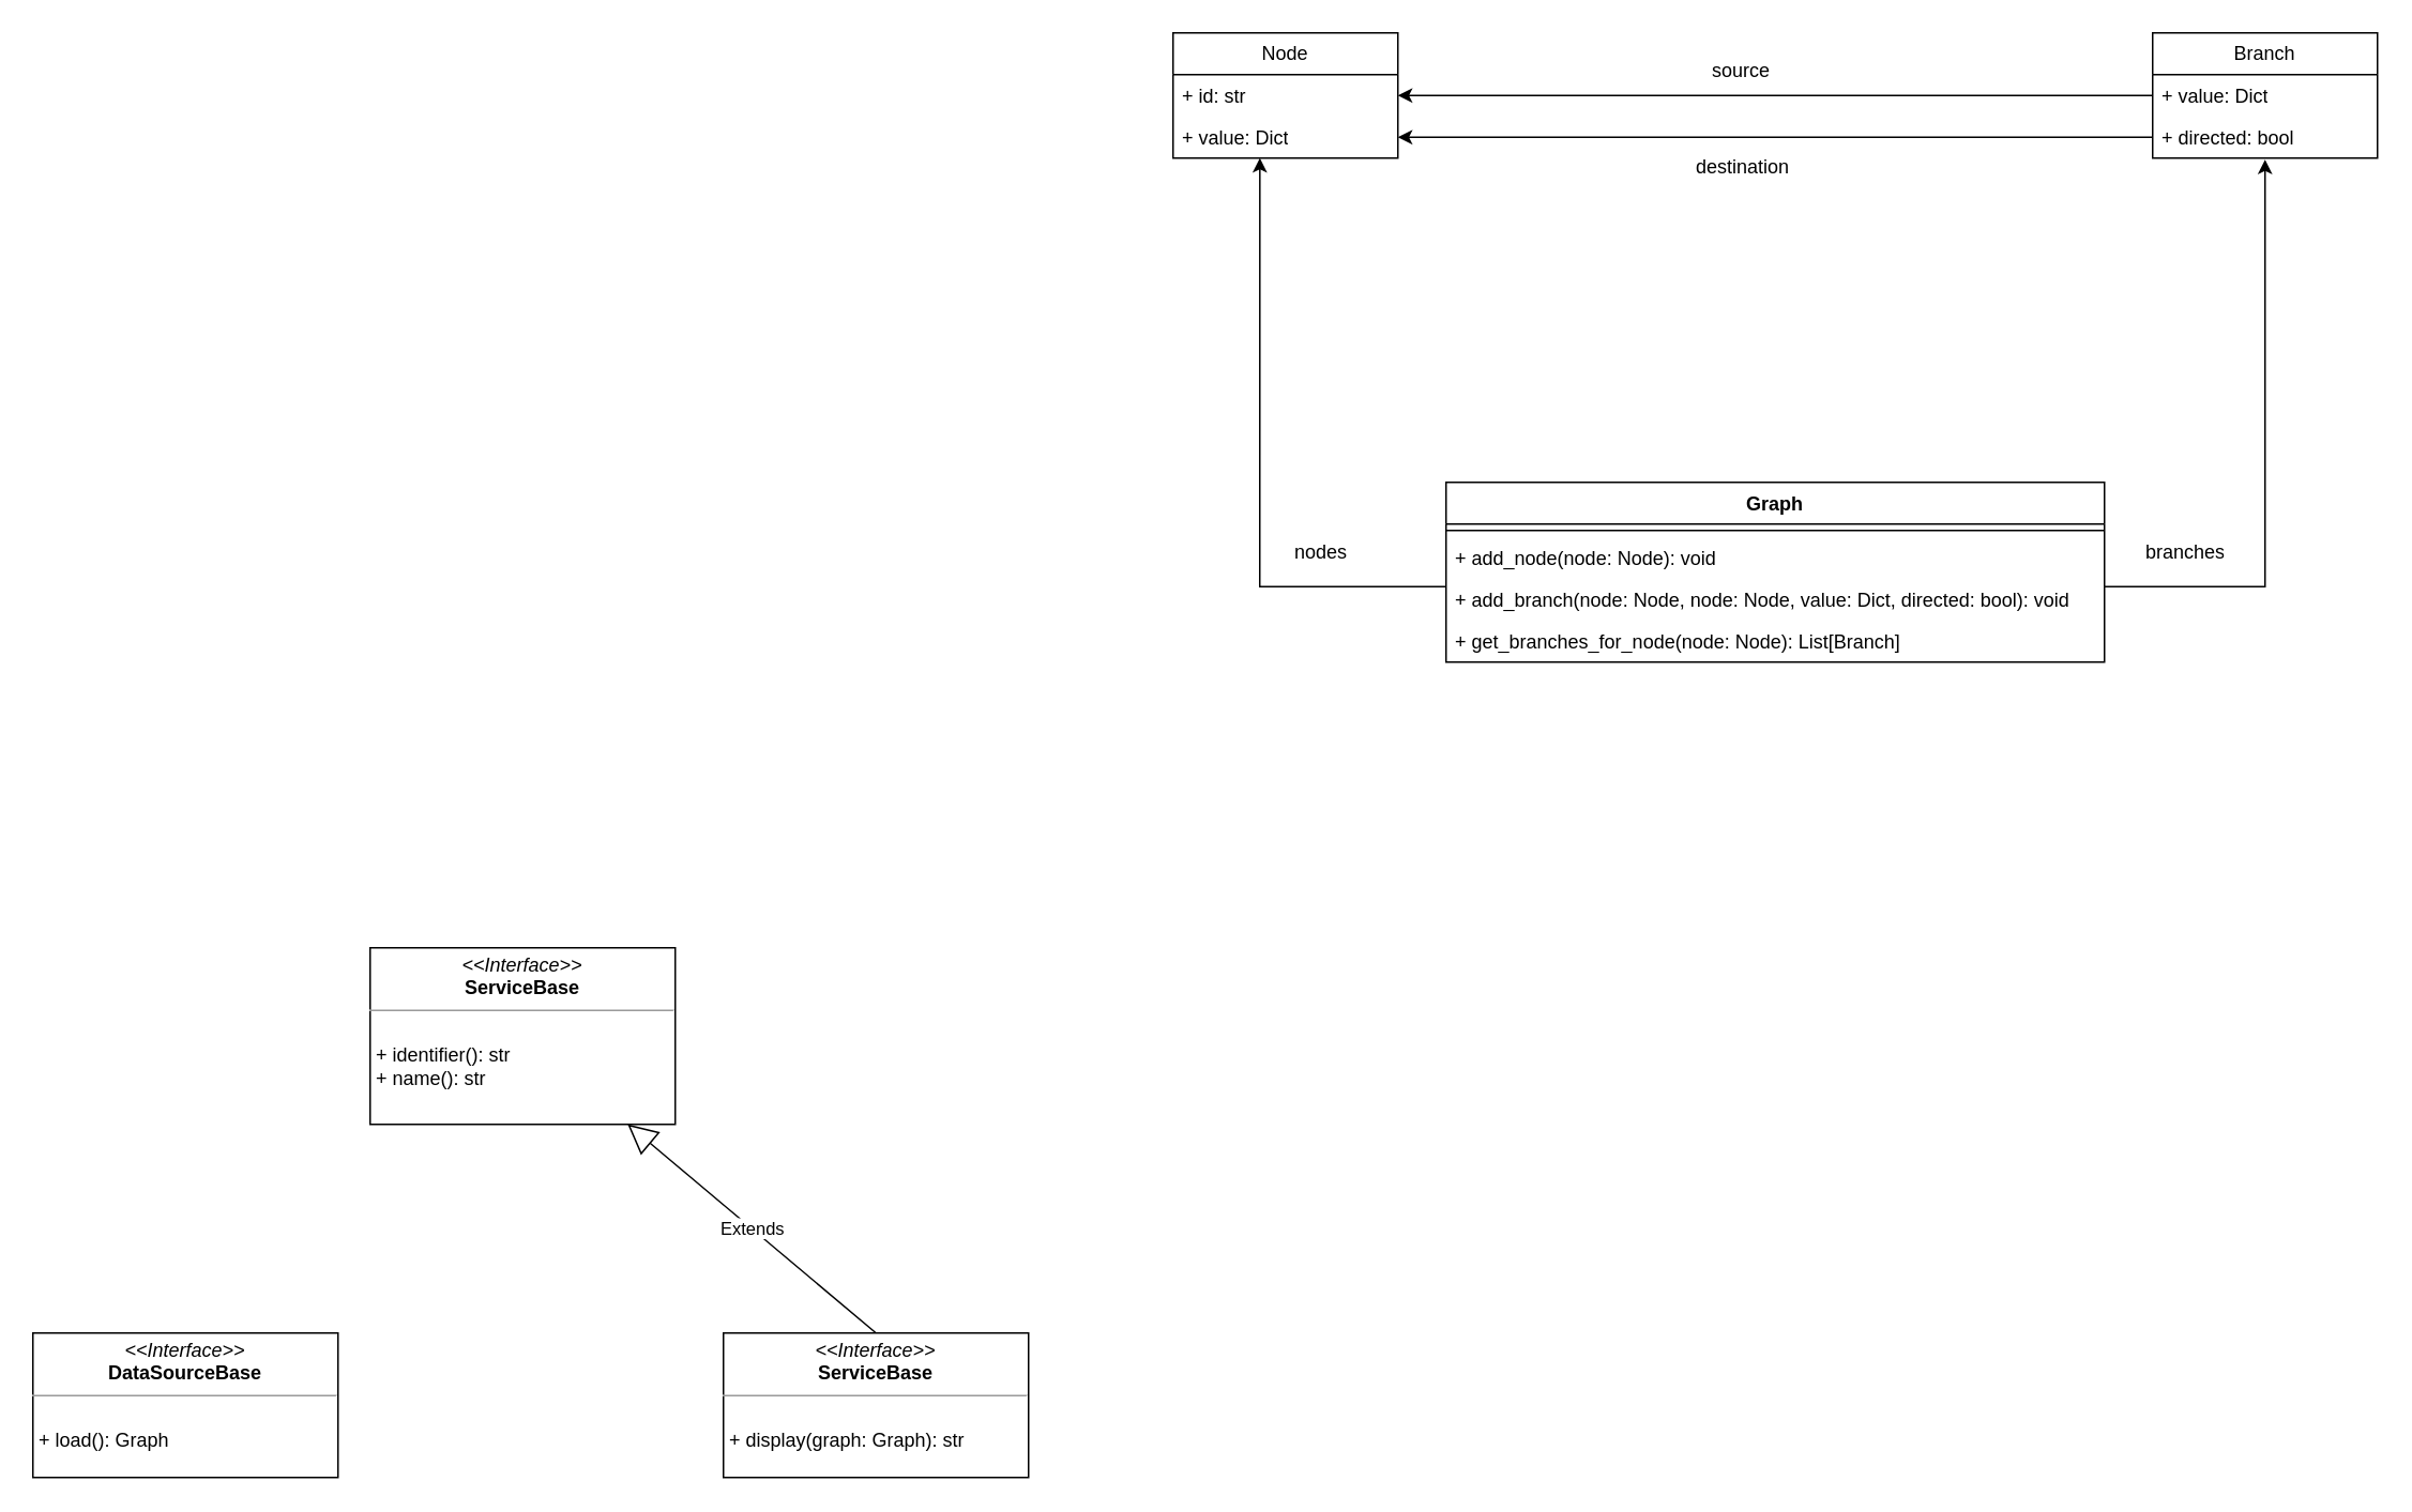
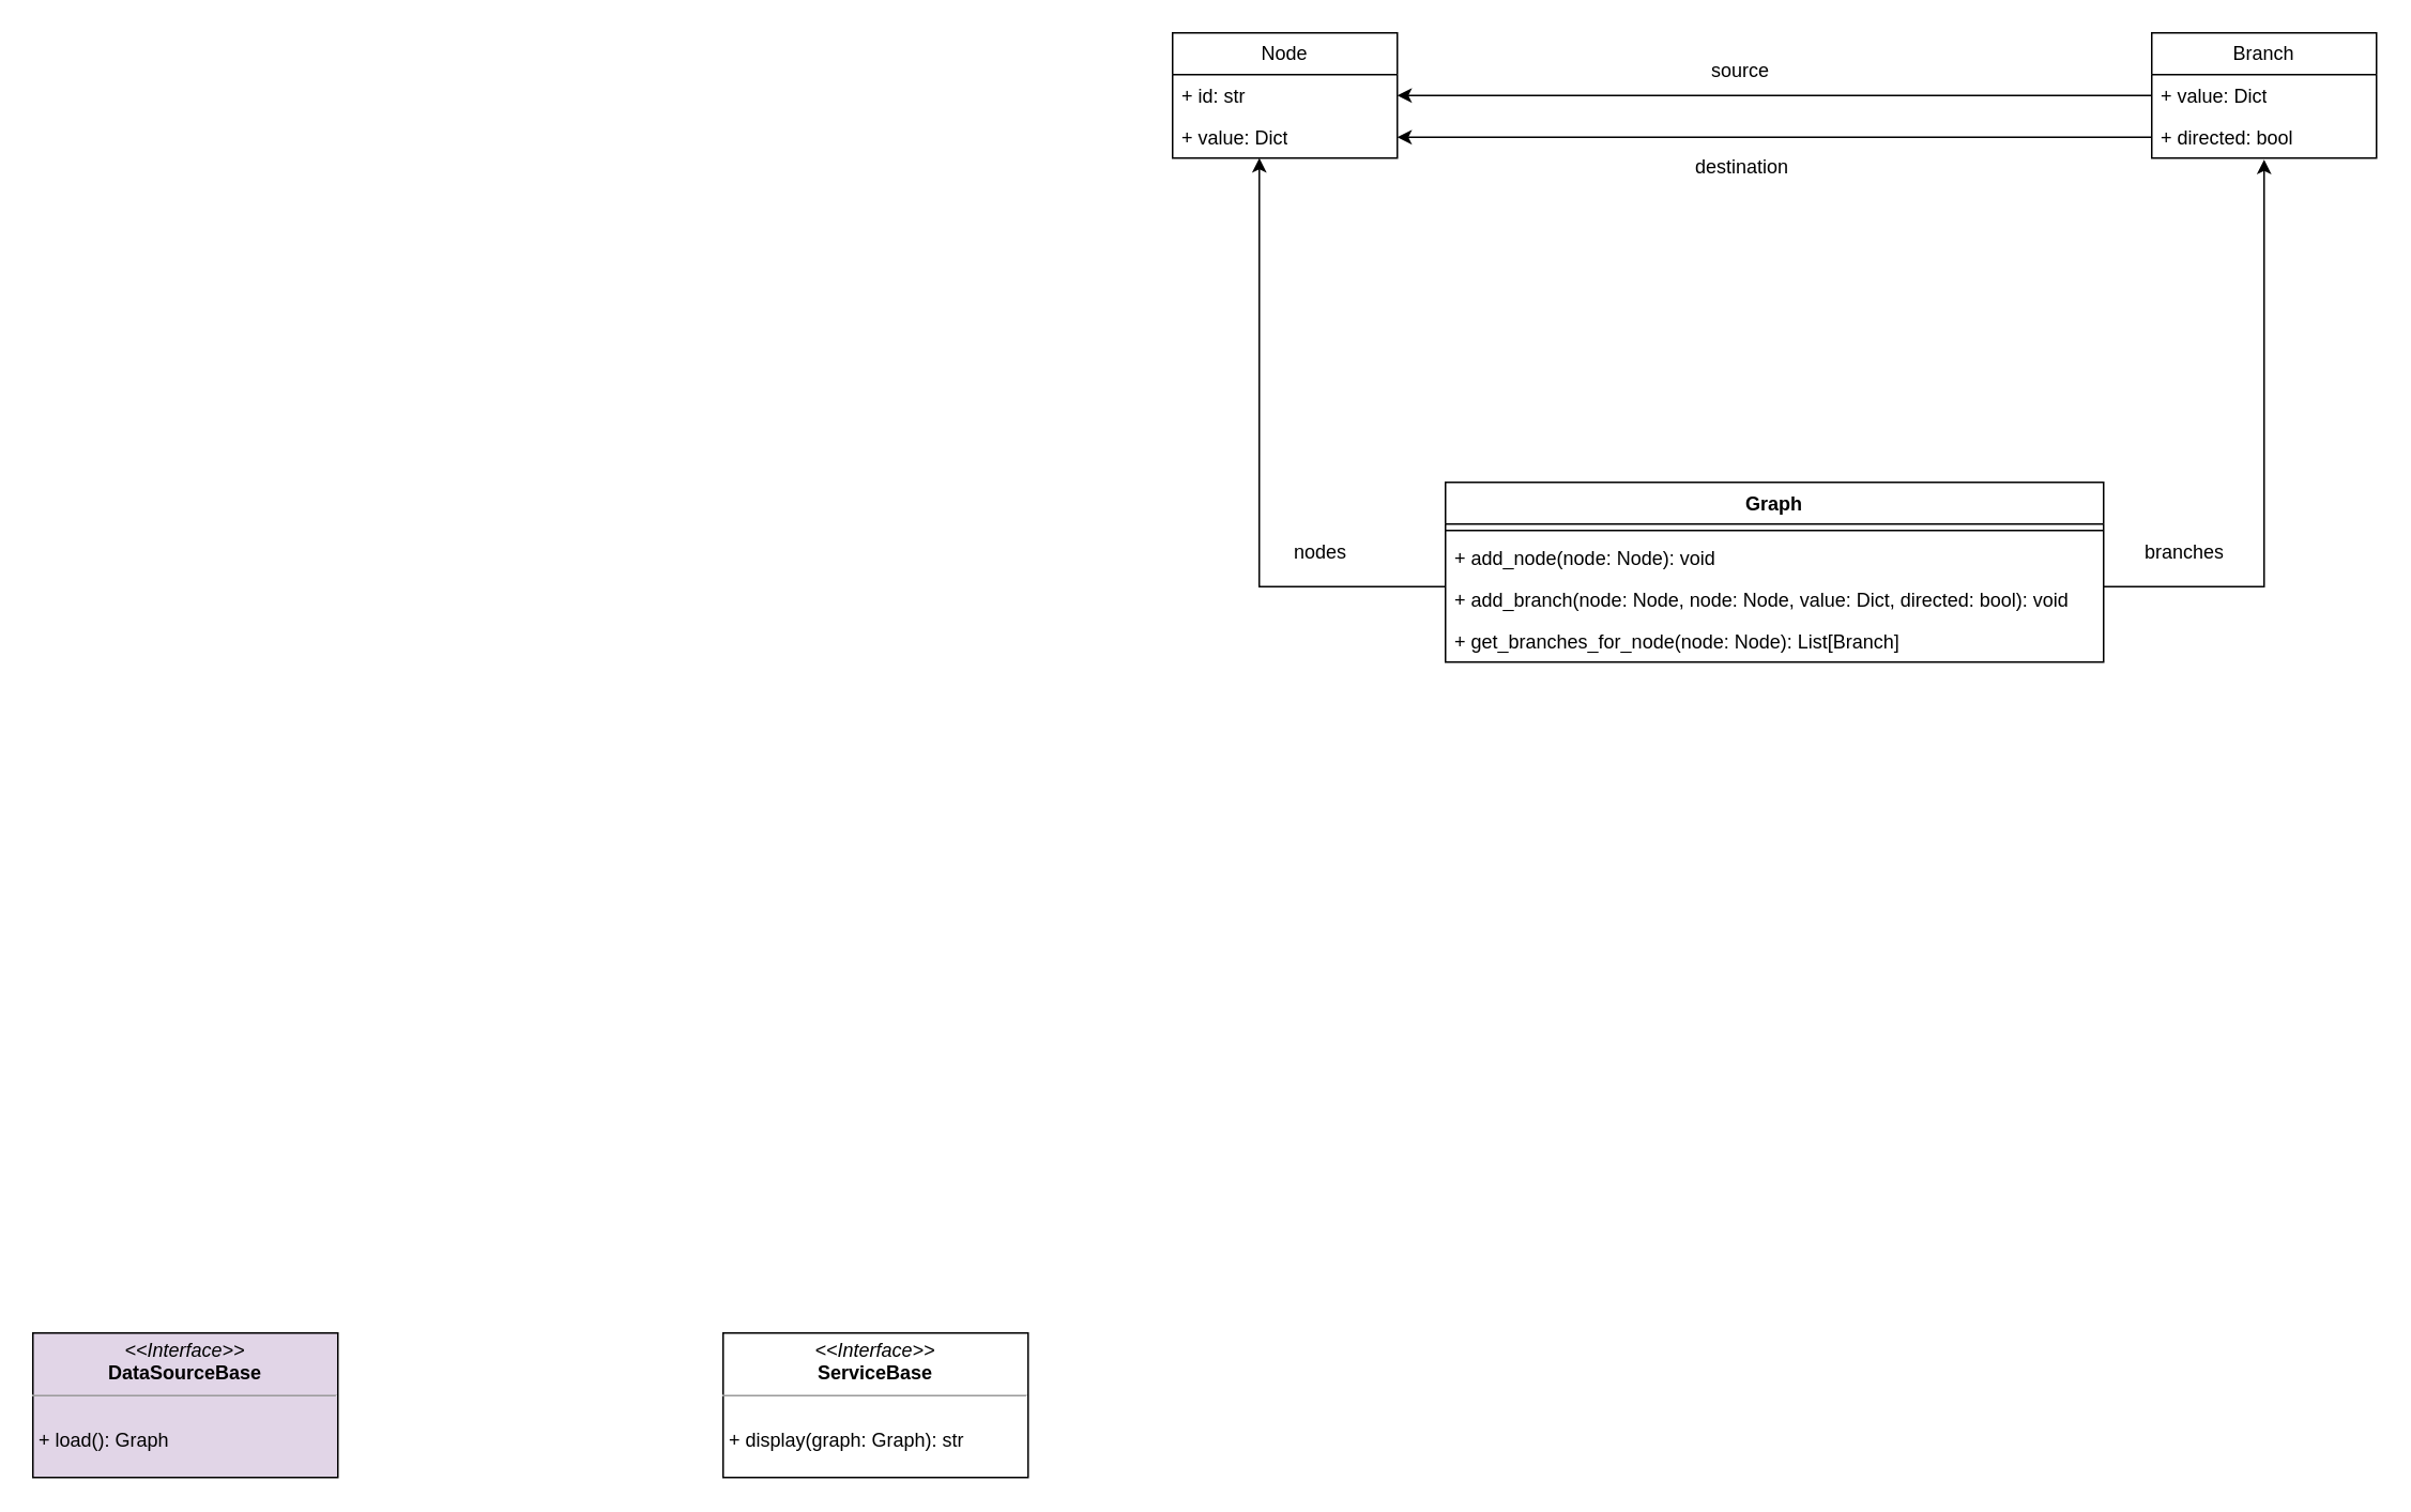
  <mxCell id="0" />
  <mxCell id="1" parent="0" />
  <mxCell id="2" value="Node" style="swimlane;fontStyle=0;childLayout=stackLayout;horizontal=1;startSize=26;fillColor=none;horizontalStack=0;resizeParent=1;resizeParentMax=0;resizeLast=0;collapsible=1;marginBottom=0;whiteSpace=wrap;html=1;" vertex="1" parent="1"><mxGeometry x="730" y="20" width="140" height="78" as="geometry" /></mxCell>
  <mxCell id="3" value="+ id: str" style="text;strokeColor=none;fillColor=none;align=left;verticalAlign=top;spacingLeft=4;spacingRight=4;overflow=hidden;rotatable=0;points=[[0,0.5],[1,0.5]];portConstraint=eastwest;whiteSpace=wrap;html=1;" vertex="1" parent="2"><mxGeometry y="26" width="140" height="26" as="geometry" /></mxCell>
  <mxCell id="4" value="+ value: Dict" style="text;strokeColor=none;fillColor=none;align=left;verticalAlign=top;spacingLeft=4;spacingRight=4;overflow=hidden;rotatable=0;points=[[0,0.5],[1,0.5]];portConstraint=eastwest;whiteSpace=wrap;html=1;" vertex="1" parent="2"><mxGeometry y="52" width="140" height="26" as="geometry" /></mxCell>
  <mxCell id="5" value="Branch" style="swimlane;fontStyle=0;childLayout=stackLayout;horizontal=1;startSize=26;fillColor=none;horizontalStack=0;resizeParent=1;resizeParentMax=0;resizeLast=0;collapsible=1;marginBottom=0;whiteSpace=wrap;html=1;" vertex="1" parent="1"><mxGeometry x="1340" y="20" width="140" height="78" as="geometry" /></mxCell>
  <mxCell id="6" value="+ value: Dict&lt;br&gt;" style="text;strokeColor=none;fillColor=none;align=left;verticalAlign=top;spacingLeft=4;spacingRight=4;overflow=hidden;rotatable=0;points=[[0,0.5],[1,0.5]];portConstraint=eastwest;whiteSpace=wrap;html=1;" vertex="1" parent="5"><mxGeometry y="26" width="140" height="26" as="geometry" /></mxCell>
  <mxCell id="7" value="+ directed: bool" style="text;strokeColor=none;fillColor=none;align=left;verticalAlign=top;spacingLeft=4;spacingRight=4;overflow=hidden;rotatable=0;points=[[0,0.5],[1,0.5]];portConstraint=eastwest;whiteSpace=wrap;html=1;" vertex="1" parent="5"><mxGeometry y="52" width="140" height="26" as="geometry" /></mxCell>
  <mxCell id="8" value="Graph" style="swimlane;fontStyle=1;align=center;verticalAlign=top;childLayout=stackLayout;horizontal=1;startSize=26;horizontalStack=0;resizeParent=1;resizeParentMax=0;resizeLast=0;collapsible=1;marginBottom=0;whiteSpace=wrap;html=1;" vertex="1" parent="1"><mxGeometry x="900" y="300" width="410" height="112" as="geometry" /></mxCell>
  <mxCell id="9" value="" style="line;strokeWidth=1;fillColor=none;align=left;verticalAlign=middle;spacingTop=-1;spacingLeft=3;spacingRight=3;rotatable=0;labelPosition=right;points=[];portConstraint=eastwest;strokeColor=inherit;" vertex="1" parent="8"><mxGeometry y="26" width="410" height="8" as="geometry" /></mxCell>
  <mxCell id="10" value="+ add_node(node: Node): void" style="text;strokeColor=none;fillColor=none;align=left;verticalAlign=top;spacingLeft=4;spacingRight=4;overflow=hidden;rotatable=0;points=[[0,0.5],[1,0.5]];portConstraint=eastwest;whiteSpace=wrap;html=1;" vertex="1" parent="8"><mxGeometry y="34" width="410" height="26" as="geometry" /></mxCell>
  <mxCell id="11" value="+ add_branch(node: Node, node: Node, value: Dict, directed: bool): void" style="text;strokeColor=none;fillColor=none;align=left;verticalAlign=top;spacingLeft=4;spacingRight=4;overflow=hidden;rotatable=0;points=[[0,0.5],[1,0.5]];portConstraint=eastwest;whiteSpace=wrap;html=1;" vertex="1" parent="8"><mxGeometry y="60" width="410" height="26" as="geometry" /></mxCell>
  <mxCell id="12" value="+ get_branches_for_node(node: Node): List[Branch]" style="text;strokeColor=none;fillColor=none;align=left;verticalAlign=top;spacingLeft=4;spacingRight=4;overflow=hidden;rotatable=0;points=[[0,0.5],[1,0.5]];portConstraint=eastwest;whiteSpace=wrap;html=1;" vertex="1" parent="8"><mxGeometry y="86" width="410" height="26" as="geometry" /></mxCell>
  <mxCell id="13" style="edgeStyle=orthogonalEdgeStyle;rounded=0;orthogonalLoop=1;jettySize=auto;html=1;entryX=0.386;entryY=1;entryDx=0;entryDy=0;entryPerimeter=0;" edge="1" parent="1" target="4"><mxGeometry relative="1" as="geometry"><mxPoint x="900" y="365" as="sourcePoint" /><Array as="points"><mxPoint x="784" y="365" /></Array></mxGeometry></mxCell>
  <mxCell id="14" style="edgeStyle=orthogonalEdgeStyle;rounded=0;orthogonalLoop=1;jettySize=auto;html=1;entryX=0.5;entryY=1.038;entryDx=0;entryDy=0;entryPerimeter=0;" edge="1" parent="1" target="7"><mxGeometry relative="1" as="geometry"><mxPoint x="1310" y="365" as="sourcePoint" /><Array as="points"><mxPoint x="1410" y="365" /></Array></mxGeometry></mxCell>
  <mxCell id="15" value="source" style="text;strokeColor=none;fillColor=none;align=left;verticalAlign=top;spacingLeft=4;spacingRight=4;overflow=hidden;rotatable=0;points=[[0,0.5],[1,0.5]];portConstraint=eastwest;whiteSpace=wrap;html=1;" vertex="1" parent="1"><mxGeometry x="1060" y="30" width="140" height="26" as="geometry" /></mxCell>
  <mxCell id="16" value="destination" style="text;strokeColor=none;fillColor=none;align=left;verticalAlign=top;spacingLeft=4;spacingRight=4;overflow=hidden;rotatable=0;points=[[0,0.5],[1,0.5]];portConstraint=eastwest;whiteSpace=wrap;html=1;" vertex="1" parent="1"><mxGeometry x="1050" y="90" width="140" height="26" as="geometry" /></mxCell>
  <mxCell id="17" style="edgeStyle=orthogonalEdgeStyle;rounded=0;orthogonalLoop=1;jettySize=auto;html=1;entryX=1;entryY=0.5;entryDx=0;entryDy=0;" edge="1" parent="1" source="6" target="3"><mxGeometry relative="1" as="geometry" /></mxCell>
  <mxCell id="18" style="edgeStyle=orthogonalEdgeStyle;rounded=0;orthogonalLoop=1;jettySize=auto;html=1;entryX=1;entryY=0.5;entryDx=0;entryDy=0;" edge="1" parent="1" source="7" target="4"><mxGeometry relative="1" as="geometry" /></mxCell>
  <mxCell id="19" value="nodes" style="text;strokeColor=none;fillColor=none;align=left;verticalAlign=top;spacingLeft=4;spacingRight=4;overflow=hidden;rotatable=0;points=[[0,0.5],[1,0.5]];portConstraint=eastwest;whiteSpace=wrap;html=1;" vertex="1" parent="1"><mxGeometry x="800" y="330" width="140" height="26" as="geometry" /></mxCell>
  <mxCell id="20" value="branches" style="text;strokeColor=none;fillColor=none;align=left;verticalAlign=top;spacingLeft=4;spacingRight=4;overflow=hidden;rotatable=0;points=[[0,0.5],[1,0.5]];portConstraint=eastwest;whiteSpace=wrap;html=1;" vertex="1" parent="1"><mxGeometry x="1330" y="330" width="70" height="26" as="geometry" /></mxCell>
- <mxCell id="21" value="Extends" style="endArrow=block;endSize=16;endFill=0;html=1;rounded=0;exitX=0.5;exitY=0;exitDx=0;exitDy=0;" edge="1" parent="1" source="24" target="22"><mxGeometry width="160" relative="1" as="geometry"><mxPoint x="720" y="580" as="sourcePoint" /><mxPoint x="880" y="580" as="targetPoint" /></mxGeometry></mxCell>
- <mxCell id="22" value="&lt;p style=&quot;margin:0px;margin-top:4px;text-align:center;&quot;&gt;&lt;i&gt;&amp;lt;&amp;lt;Interface&amp;gt;&amp;gt;&lt;/i&gt;&lt;br&gt;&lt;b&gt;ServiceBase&lt;/b&gt;&lt;/p&gt;&lt;hr size=&quot;1&quot;&gt;&lt;p style=&quot;margin:0px;margin-left:4px;&quot;&gt;&lt;br&gt;&lt;/p&gt;&lt;p style=&quot;margin:0px;margin-left:4px;&quot;&gt;+ identifier(): str&lt;br&gt;+ name(): str&lt;/p&gt;" style="verticalAlign=top;align=left;overflow=fill;fontSize=12;fontFamily=Helvetica;html=1;whiteSpace=wrap;" vertex="1" parent="1"><mxGeometry x="230" y="590" width="190" height="110" as="geometry" /></mxCell>
- <mxCell id="23" value="&lt;p style=&quot;margin:0px;margin-top:4px;text-align:center;&quot;&gt;&lt;i&gt;&amp;lt;&amp;lt;Interface&amp;gt;&amp;gt;&lt;/i&gt;&lt;br&gt;&lt;b&gt;DataSourceBase&lt;/b&gt;&lt;/p&gt;&lt;hr size=&quot;1&quot;&gt;&lt;p style=&quot;margin:0px;margin-left:4px;&quot;&gt;&lt;br&gt;&lt;/p&gt;&lt;p style=&quot;margin:0px;margin-left:4px;&quot;&gt;+ load(): Graph&lt;br&gt;&lt;/p&gt;" style="verticalAlign=top;align=left;overflow=fill;fontSize=12;fontFamily=Helvetica;html=1;whiteSpace=wrap;" vertex="1" parent="1"><mxGeometry x="20" y="830" width="190" height="90" as="geometry" /></mxCell>
+ <mxCell id="23" value="&lt;p style=&quot;margin:0px;margin-top:4px;text-align:center;&quot;&gt;&lt;i&gt;&amp;lt;&amp;lt;Interface&amp;gt;&amp;gt;&lt;/i&gt;&lt;br&gt;&lt;b&gt;DataSourceBase&lt;/b&gt;&lt;/p&gt;&lt;hr size=&quot;1&quot;&gt;&lt;p style=&quot;margin:0px;margin-left:4px;&quot;&gt;&lt;br&gt;&lt;/p&gt;&lt;p style=&quot;margin:0px;margin-left:4px;&quot;&gt;+ load(): Graph&lt;br&gt;&lt;/p&gt;" style="verticalAlign=top;align=left;overflow=fill;fontSize=12;fontFamily=Helvetica;html=1;whiteSpace=wrap;fillColor=#e1d5e7;" vertex="1" parent="1"><mxGeometry x="20" y="830" width="190" height="90" as="geometry" /></mxCell>
  <mxCell id="24" value="&lt;p style=&quot;margin:0px;margin-top:4px;text-align:center;&quot;&gt;&lt;i&gt;&amp;lt;&amp;lt;Interface&amp;gt;&amp;gt;&lt;/i&gt;&lt;br&gt;&lt;b&gt;ServiceBase&lt;/b&gt;&lt;/p&gt;&lt;hr size=&quot;1&quot;&gt;&lt;p style=&quot;margin:0px;margin-left:4px;&quot;&gt;&lt;br&gt;&lt;/p&gt;&lt;p style=&quot;margin:0px;margin-left:4px;&quot;&gt;+ display(graph: Graph): str&lt;br&gt;&lt;/p&gt;" style="verticalAlign=top;align=left;overflow=fill;fontSize=12;fontFamily=Helvetica;html=1;whiteSpace=wrap;" vertex="1" parent="1"><mxGeometry x="450" y="830" width="190" height="90" as="geometry" /></mxCell>
